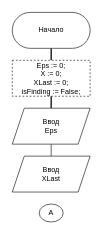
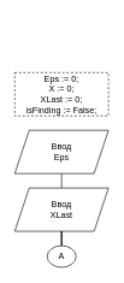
  <mxCell id="0" />
  <mxCell id="1" parent="0" />
- <mxCell id="2" style="edgeStyle=orthogonalEdgeStyle;rounded=0;orthogonalLoop=1;jettySize=auto;html=1;entryX=0.5;entryY=0;entryDx=0;entryDy=0;endArrow=none;endFill=0;" parent="1" source="3" target="5" edge="1"><mxGeometry relative="1" as="geometry" /></mxCell>
- <mxCell id="3" value="Начало" style="rounded=1;whiteSpace=wrap;html=1;arcSize=50;" parent="1" vertex="1"><mxGeometry x="20" y="20" width="130" height="60" as="geometry" /></mxCell>
- <mxCell id="4" style="edgeStyle=orthogonalEdgeStyle;rounded=0;orthogonalLoop=1;jettySize=auto;html=1;entryX=0.5;entryY=0;entryDx=0;entryDy=0;endArrow=none;endFill=0;" edge="1" parent="1" source="5" target="7"><mxGeometry relative="1" as="geometry" /></mxCell>
  <mxCell id="5" value="Eps := 0;&lt;br&gt;X := 0;&lt;br&gt;XLast := 0;&lt;br&gt;isFinding := False;" style="rounded=0;whiteSpace=wrap;html=1;dashed=1;" parent="1" vertex="1"><mxGeometry x="20" y="100" width="130" height="60" as="geometry" /></mxCell>
  <mxCell id="6" style="edgeStyle=orthogonalEdgeStyle;rounded=0;orthogonalLoop=1;jettySize=auto;html=1;endArrow=none;endFill=0;" parent="1" source="7" edge="1"><mxGeometry relative="1" as="geometry"><mxPoint x="85" y="260" as="targetPoint" /></mxGeometry></mxCell>
  <mxCell id="7" value="Ввод&lt;br&gt;Eps" style="shape=parallelogram;perimeter=parallelogramPerimeter;whiteSpace=wrap;html=1;fixedSize=1;" parent="1" vertex="1"><mxGeometry x="20" y="180" width="130" height="60" as="geometry" /></mxCell>
+ <mxCell id="8" style="edgeStyle=orthogonalEdgeStyle;rounded=0;orthogonalLoop=1;jettySize=auto;html=1;entryX=0.5;entryY=0;entryDx=0;entryDy=0;endArrow=none;endFill=0;" parent="1" source="9" target="10" edge="1"><mxGeometry relative="1" as="geometry"><mxPoint x="85" y="340" as="targetPoint" /></mxGeometry></mxCell>
  <mxCell id="9" value="Ввод&lt;br&gt;XLast" style="shape=parallelogram;perimeter=parallelogramPerimeter;whiteSpace=wrap;html=1;fixedSize=1;" parent="1" vertex="1"><mxGeometry x="20" y="260" width="130" height="60" as="geometry" /></mxCell>
  <mxCell id="10" value="A" style="ellipse;whiteSpace=wrap;html=1;aspect=fixed;" parent="1" vertex="1"><mxGeometry x="65" y="340" width="40" height="30" as="geometry" /></mxCell>
